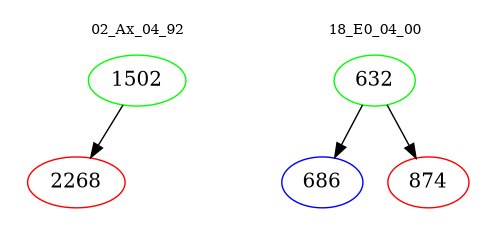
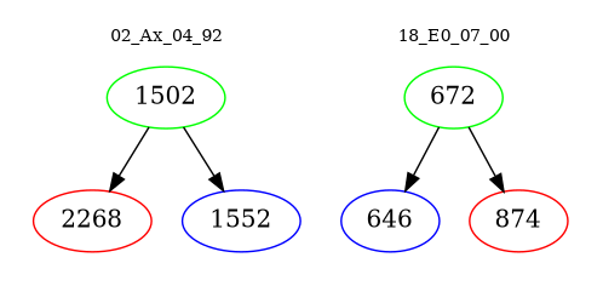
  digraph {
    node [color=green]
    edge [color=black]
    n1 [label=1502]
    n2 [color=red label=2268]
-   n4 [label=632]
-   n5 [color=blue label=686]
+   n3 [color=blue label=1552]
+   n4 [label=672]
+   n5 [color=blue label=646]
    n6 [color=red label=874]
    subgraph cluster_1 {
      color=white
      fontsize=10
      label="02_Ax_04_92"
      n1
      n2
+     n3
    }
    subgraph cluster_2 {
      color=white
      fontsize=10
-     label="18_E0_04_00"
+     label="18_E0_07_00"
      n4
      n5
      n6
    }
    n1 -> n2
+   n1 -> n3
    n4 -> n5
    n4 -> n6
  }
